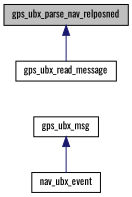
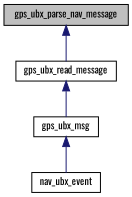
  digraph {
    fontname=Oswald
    rankdir=TB
    node [color=black fillcolor=white fontname=Oswald fontsize=10 shape=record style=filled]
    edge [color=midnightblue dir=back fontname=Oswald fontsize=10 labelfontname=FreeSans labelfontsize=10 style=solid]
-   n1 [fillcolor=grey75 fontcolor=black height=0.2 label=gps_ubx_parse_nav_relposned width=0.4]
+   n1 [fillcolor=grey75 fontcolor=black height=0.2 label=gps_ubx_parse_nav_message width=0.4]
    n2 [height=0.2 label=gps_ubx_read_message width=0.4]
    n3 [height=0.2 label=gps_ubx_msg width=0.4]
    n4 [height=0.2 label=nav_ubx_event width=0.4]
    n1 -> n2
+   n2 -> n3
    n3 -> n4
  }
